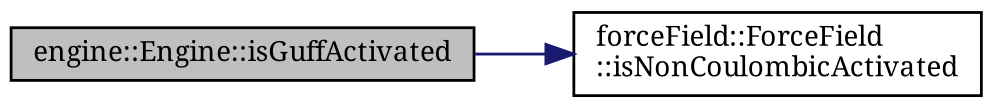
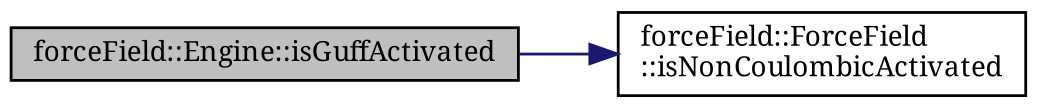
  digraph {
    rankdir=LR
    fontname="Noto Serif"
    node [color=black fontname="Noto Serif" fontsize=10 shape=record style=filled]
-   n1 [fillcolor=grey75 fontcolor=black height=0.2 label="engine::Engine::isGuffActivated" width=0.4]
+   n1 [fillcolor=grey75 fontcolor=black height=0.2 label="forceField::Engine::isGuffActivated" width=0.4]
    n2 [fillcolor=white height=0.2 label="forceField::ForceField\l::isNonCoulombicActivated" width=0.4]
    n1 -> n2 [color=midnightblue fontname="Noto Serif" fontsize=10 labelfontname=Helvetica labelfontsize=10 style=solid]
  }
